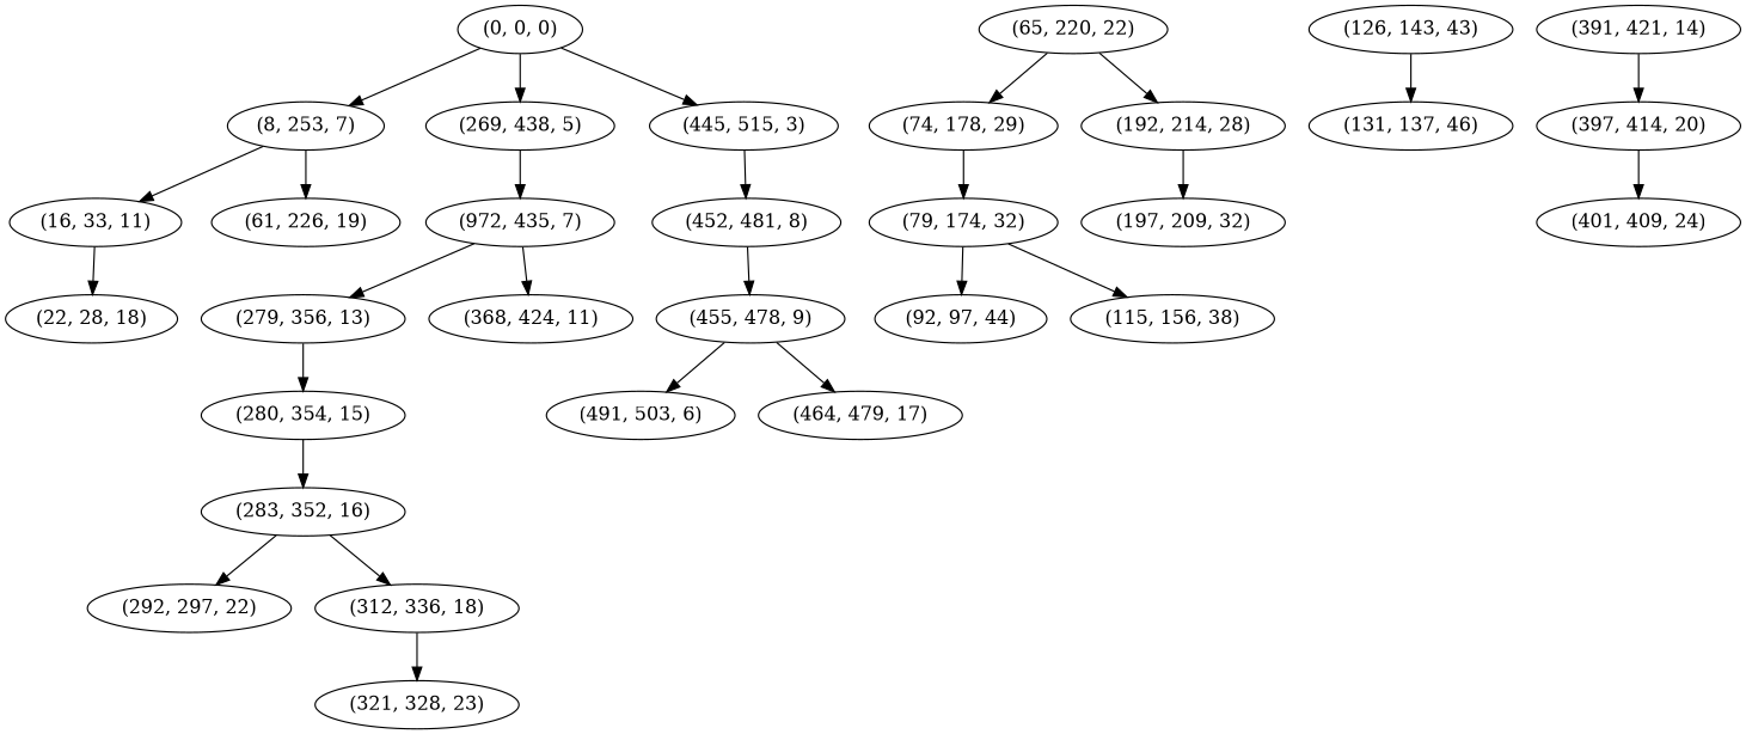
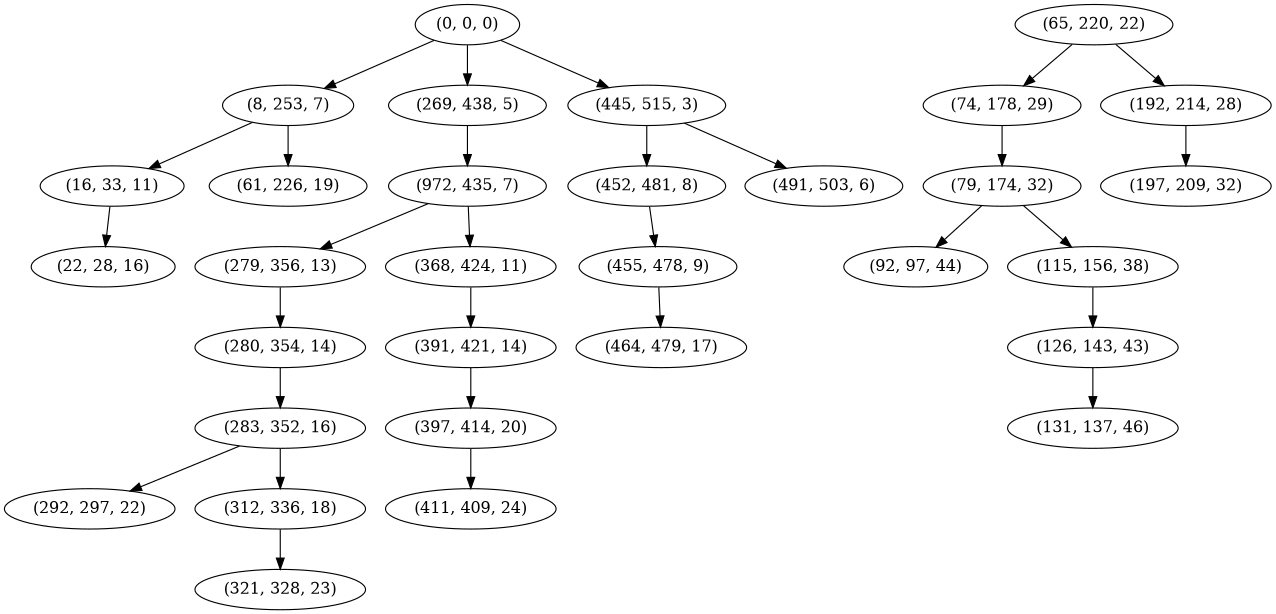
  digraph {
    "(0, 0, 0)"
    "(8, 253, 7)"
    "(269, 438, 5)"
    "(445, 515, 3)"
    "(16, 33, 11)"
    "(61, 226, 19)"
    n7 [label="(972, 435, 7)"]
    "(452, 481, 8)"
    "(491, 503, 6)"
-   "(22, 28, 16)" [label="(22, 28, 18)"]
+   "(22, 28, 16)"
    "(65, 220, 22)"
    "(74, 178, 29)"
    "(192, 214, 28)"
    "(79, 174, 32)"
    "(197, 209, 32)"
    "(92, 97, 44)"
    "(115, 156, 38)"
    "(126, 143, 43)"
    "(131, 137, 46)"
    "(279, 356, 13)"
    "(368, 424, 11)"
-   "(280, 354, 14)" [label="(280, 354, 15)"]
+   "(280, 354, 14)"
    "(391, 421, 14)"
    "(283, 352, 16)"
    "(292, 297, 22)"
    "(312, 336, 18)"
    "(321, 328, 23)"
    "(397, 414, 20)"
-   "(401, 409, 24)"
+   "(401, 409, 24)" [label="(411, 409, 24)"]
    "(455, 478, 9)"
    n31 [label="(464, 479, 17)"]
    "(0, 0, 0)" -> "(8, 253, 7)"
    "(0, 0, 0)" -> "(269, 438, 5)"
    "(0, 0, 0)" -> "(445, 515, 3)"
    "(8, 253, 7)" -> "(16, 33, 11)"
    "(8, 253, 7)" -> "(61, 226, 19)"
    "(269, 438, 5)" -> n7
    "(445, 515, 3)" -> "(452, 481, 8)"
-   "(455, 478, 9)" -> "(491, 503, 6)"
+   "(445, 515, 3)" -> "(491, 503, 6)"
    "(16, 33, 11)" -> "(22, 28, 16)"
    n7 -> "(279, 356, 13)"
    n7 -> "(368, 424, 11)"
    "(452, 481, 8)" -> "(455, 478, 9)"
    "(65, 220, 22)" -> "(74, 178, 29)"
    "(65, 220, 22)" -> "(192, 214, 28)"
    "(74, 178, 29)" -> "(79, 174, 32)"
    "(192, 214, 28)" -> "(197, 209, 32)"
    "(79, 174, 32)" -> "(92, 97, 44)"
    "(79, 174, 32)" -> "(115, 156, 38)"
+   "(115, 156, 38)" -> "(126, 143, 43)"
    "(126, 143, 43)" -> "(131, 137, 46)"
    "(279, 356, 13)" -> "(280, 354, 14)"
+   "(368, 424, 11)" -> "(391, 421, 14)"
    "(280, 354, 14)" -> "(283, 352, 16)"
    "(391, 421, 14)" -> "(397, 414, 20)"
    "(283, 352, 16)" -> "(292, 297, 22)"
    "(283, 352, 16)" -> "(312, 336, 18)"
    "(312, 336, 18)" -> "(321, 328, 23)"
    "(397, 414, 20)" -> "(401, 409, 24)"
    "(455, 478, 9)" -> n31
  }
